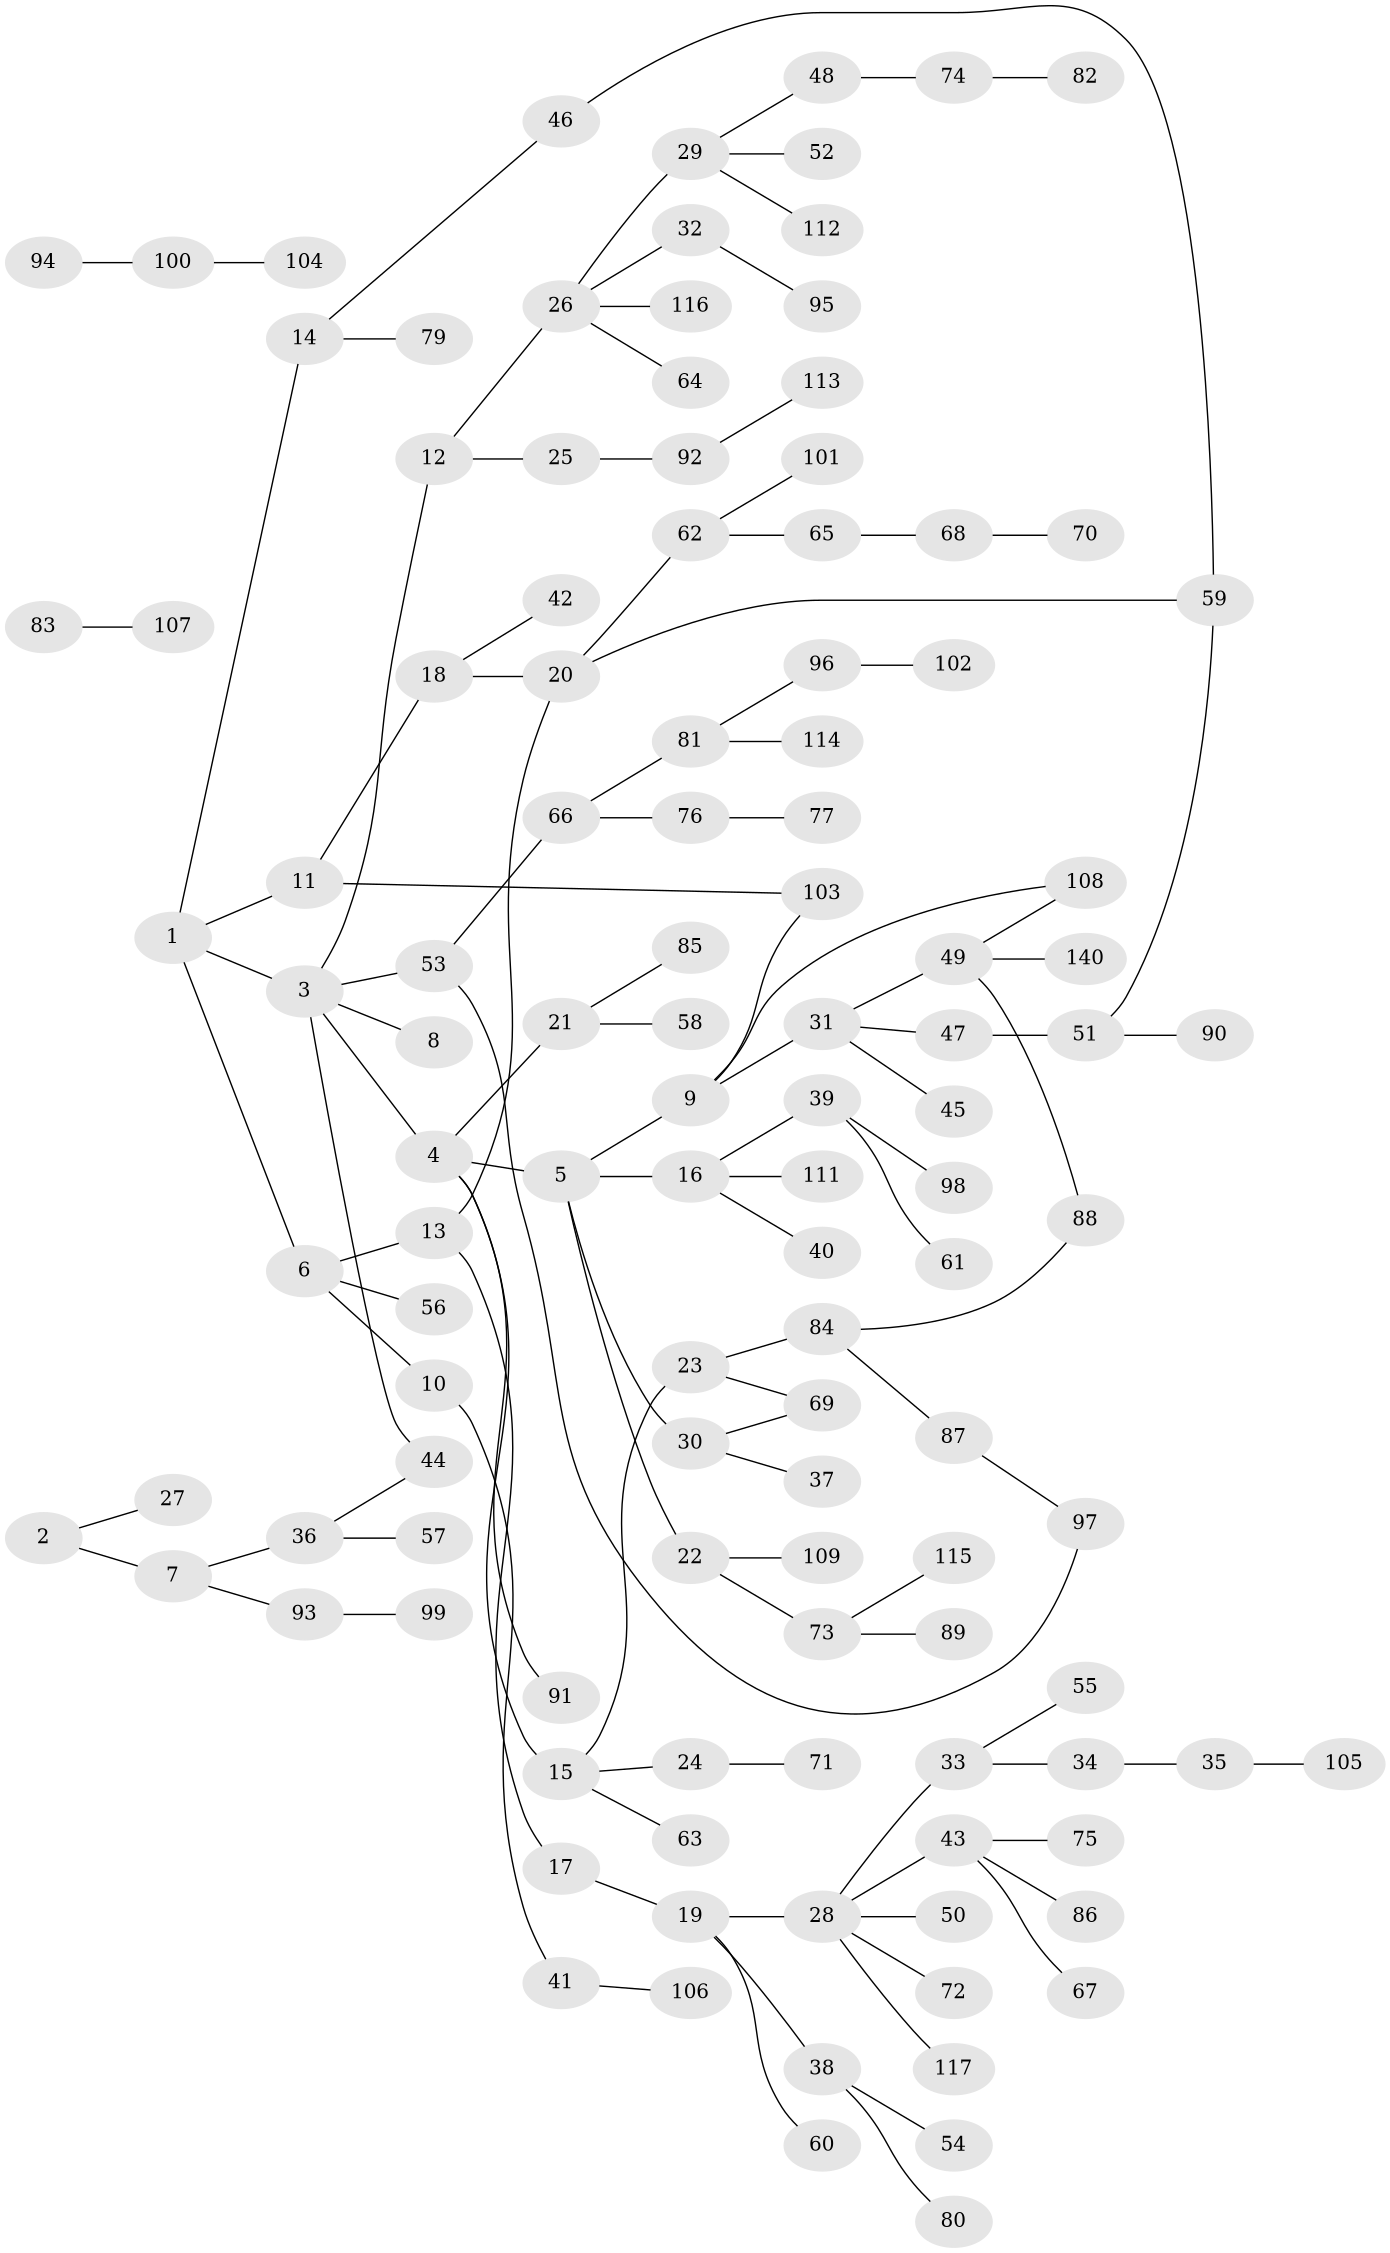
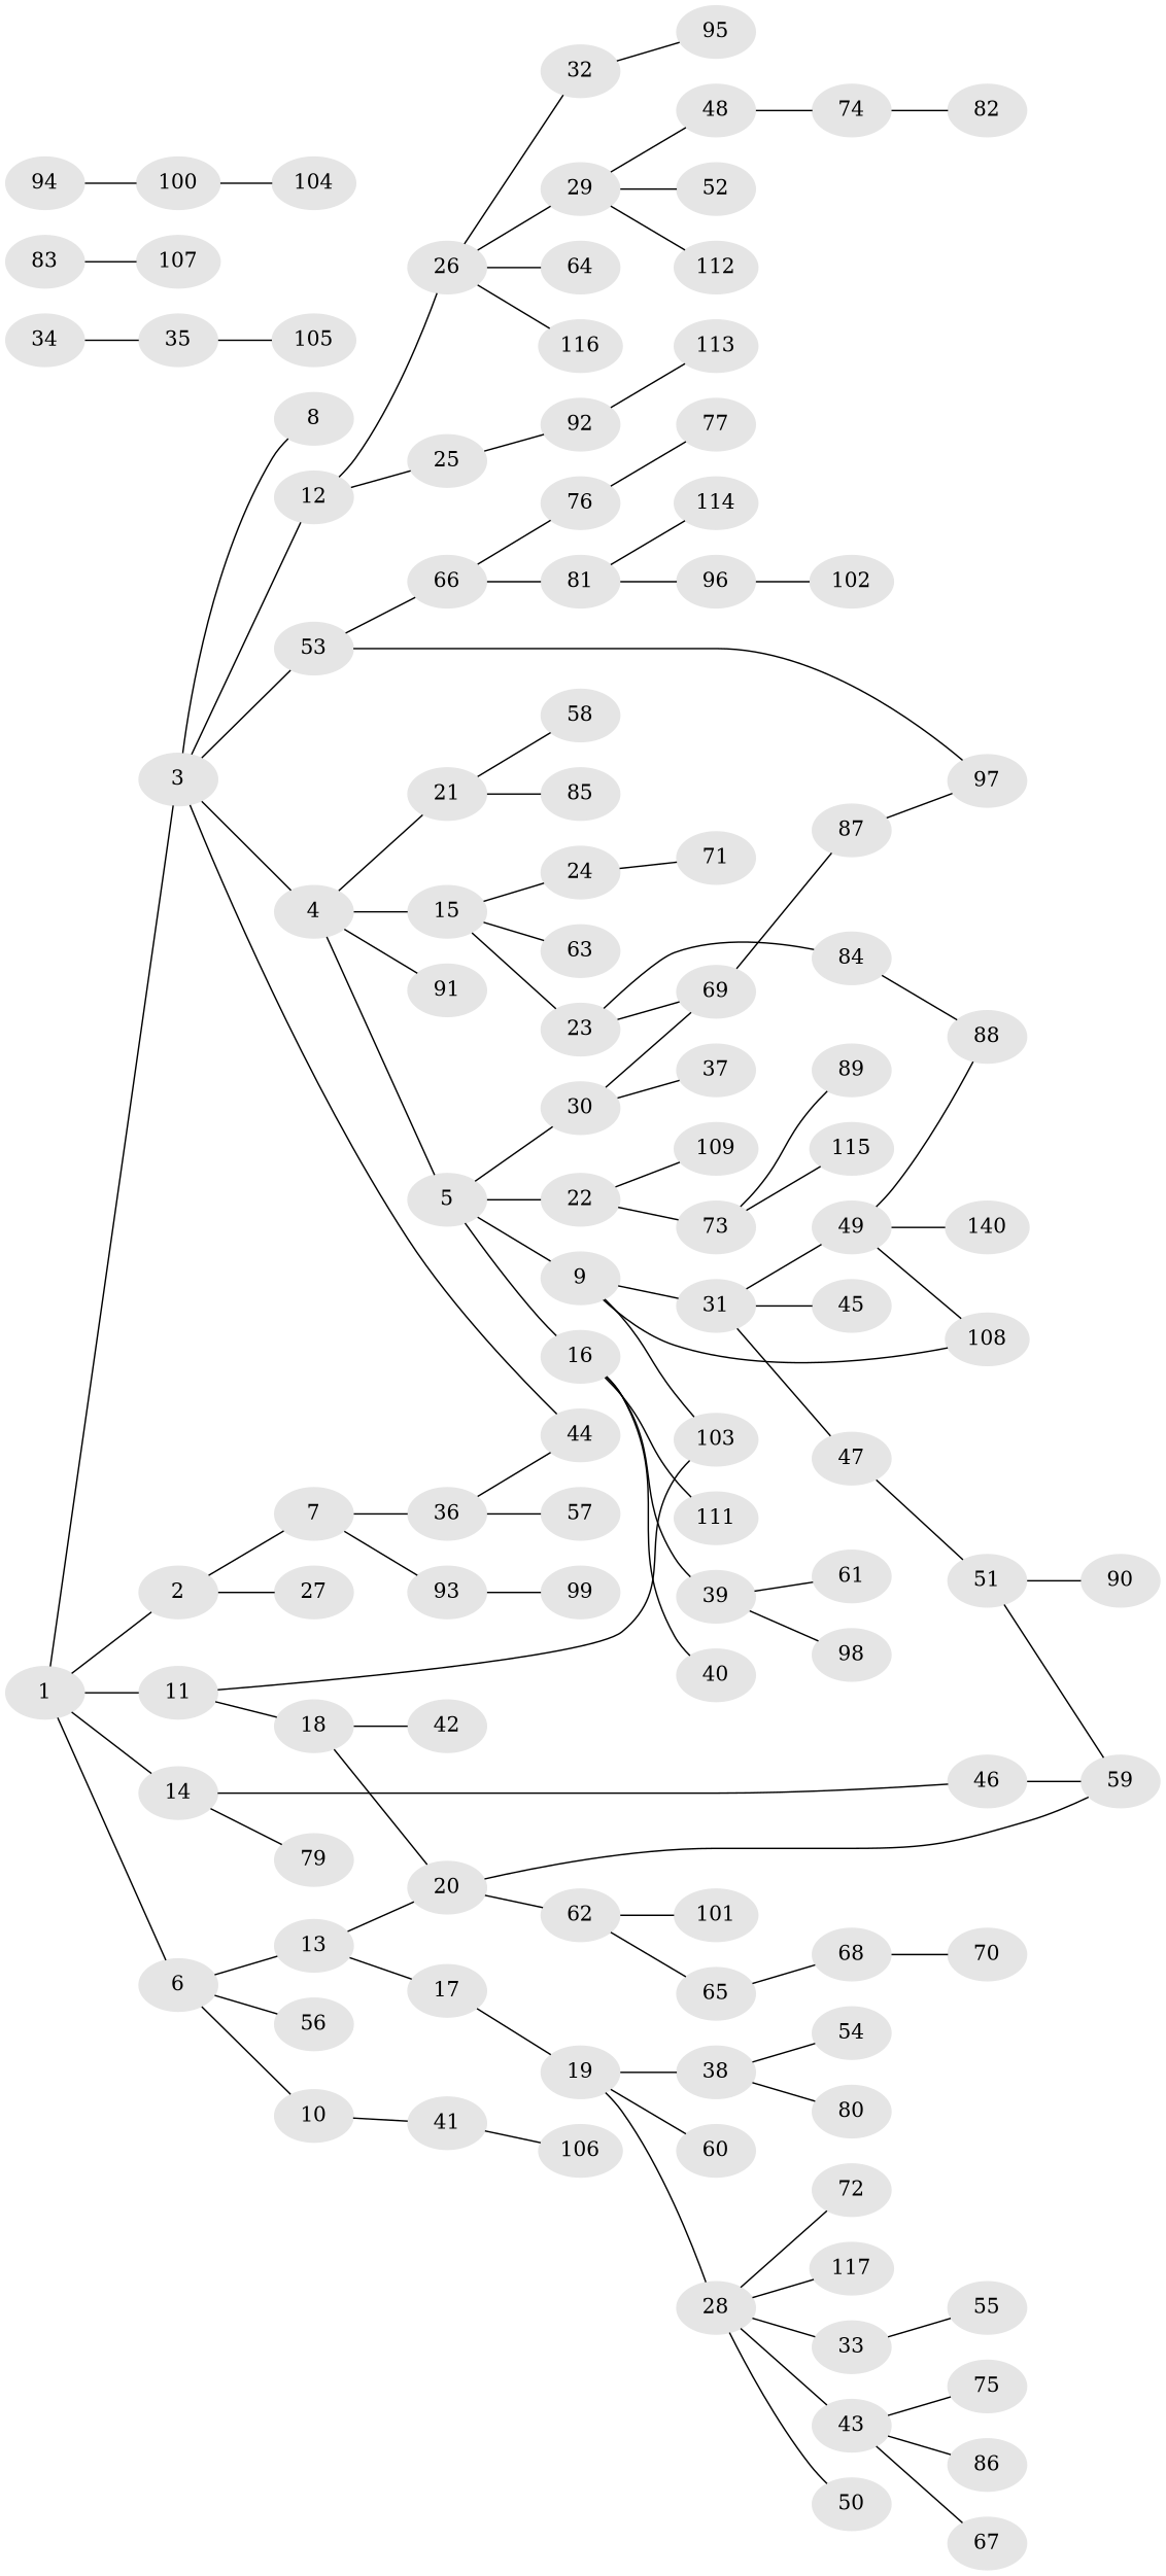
  graph {
    rankdir=LR
    node [color=gray90 style=filled]
    1
    2
    3
    6
    11
    14
    7
    27
    4
    8
    12
    44
    53
    10
    13
    56
    103
    18
    46
    79
    36
    93
    5
    15
    21
    91
    25
    26
    66
    97
    9
    16
    22
    30
    23
    24
    63
    58
    85
    31
    108
    39
    40
    111
    73
    109
    69
    37
    41
    17
    20
    57
    99
    45
    47
    49
    106
    42
    92
    29
    32
    64
    116
    19
    59
    62
    84
    71
    61
    98
    28
    38
    60
    33
    43
    50
    72
    117
    54
    80
    65
    101
    89
    115
    88
    87
    113
    48
    52
    112
    95
    34
    55
    67
    75
    86
    74
    83
    107
    51
    n101 [label=140]
    35
    105
    90
    82
    76
    81
    68
    70
    77
    96
    114
    94
    100
    102
    104
+   1 -- 2
    1 -- 3
    1 -- 6
    1 -- 11
    1 -- 14
    2 -- 7
    2 -- 27
    3 -- 4
    3 -- 8
    3 -- 12
    3 -- 44
    3 -- 53
    6 -- 10
    6 -- 13
    6 -- 56
    11 -- 103
    11 -- 18
    14 -- 46
    14 -- 79
    7 -- 36
    7 -- 93
    4 -- 5
    4 -- 15
    4 -- 21
    4 -- 91
    12 -- 25
    12 -- 26
    53 -- 66
    53 -- 97
    10 -- 41
    13 -- 17
    13 -- 20
    18 -- 20
    18 -- 42
    46 -- 59
    36 -- 44
    36 -- 57
    93 -- 99
    5 -- 9
    5 -- 16
    5 -- 22
    5 -- 30
    15 -- 23
    15 -- 24
    15 -- 63
    21 -- 58
    21 -- 85
    25 -- 92
    26 -- 29
    26 -- 32
    26 -- 64
    26 -- 116
    66 -- 76
    66 -- 81
    9 -- 103
    9 -- 31
    9 -- 108
    16 -- 39
    16 -- 40
    16 -- 111
    22 -- 73
    22 -- 109
    30 -- 69
    30 -- 37
    23 -- 69
    23 -- 84
    24 -- 71
    31 -- 45
    31 -- 47
    31 -- 49
    39 -- 61
    39 -- 98
    73 -- 89
    73 -- 115
    41 -- 106
    17 -- 19
    20 -- 59
    20 -- 62
    47 -- 51
    49 -- 108
    49 -- 88
    49 -- n101
    92 -- 113
    29 -- 48
    29 -- 52
    29 -- 112
    32 -- 95
    19 -- 28
    19 -- 38
    19 -- 60
    62 -- 65
    62 -- 101
    84 -- 88
-   84 -- 87
+   69 -- 87
    28 -- 33
    28 -- 43
    28 -- 50
    28 -- 72
    28 -- 117
    38 -- 54
    38 -- 80
-   33 -- 34
    33 -- 55
    43 -- 67
    43 -- 75
    43 -- 86
    65 -- 68
    87 -- 97
    48 -- 74
    34 -- 35
    74 -- 82
    83 -- 107
    51 -- 59
    51 -- 90
    35 -- 105
    76 -- 77
    81 -- 96
    81 -- 114
    68 -- 70
    96 -- 102
    94 -- 100
    100 -- 104
  }
